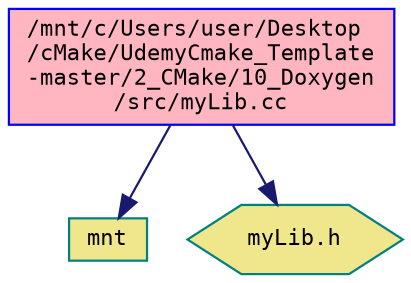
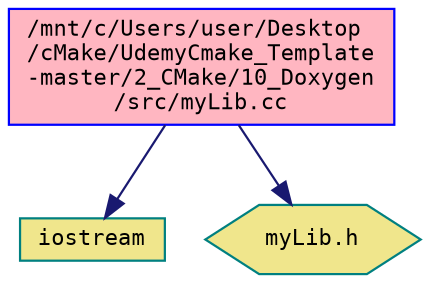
  digraph {
    fontname="DejaVu Sans Mono"
    node [color=teal fillcolor=khaki fontname="DejaVu Sans Mono" fontsize=10 shape=box style=filled]
    edge [color=midnightblue fontname="DejaVu Sans Mono" fontsize=10 labelfontname=Helvetica labelfontsize=10 style=solid]
    n1 [color=blue fillcolor=lightpink fontcolor=black height=0.2 label="/mnt/c/Users/user/Desktop\l/cMake/UdemyCmake_Template\l-master/2_CMake/10_Doxygen\l/src/myLib.cc" width=0.4]
-   n2 [height=0.2 label=mnt width=0.4]
+   n2 [height=0.2 label=iostream width=0.4]
    n3 [height=0.2 label="myLib.h" shape=hexagon width=0.4]
    n1 -> n2
    n1 -> n3
  }
